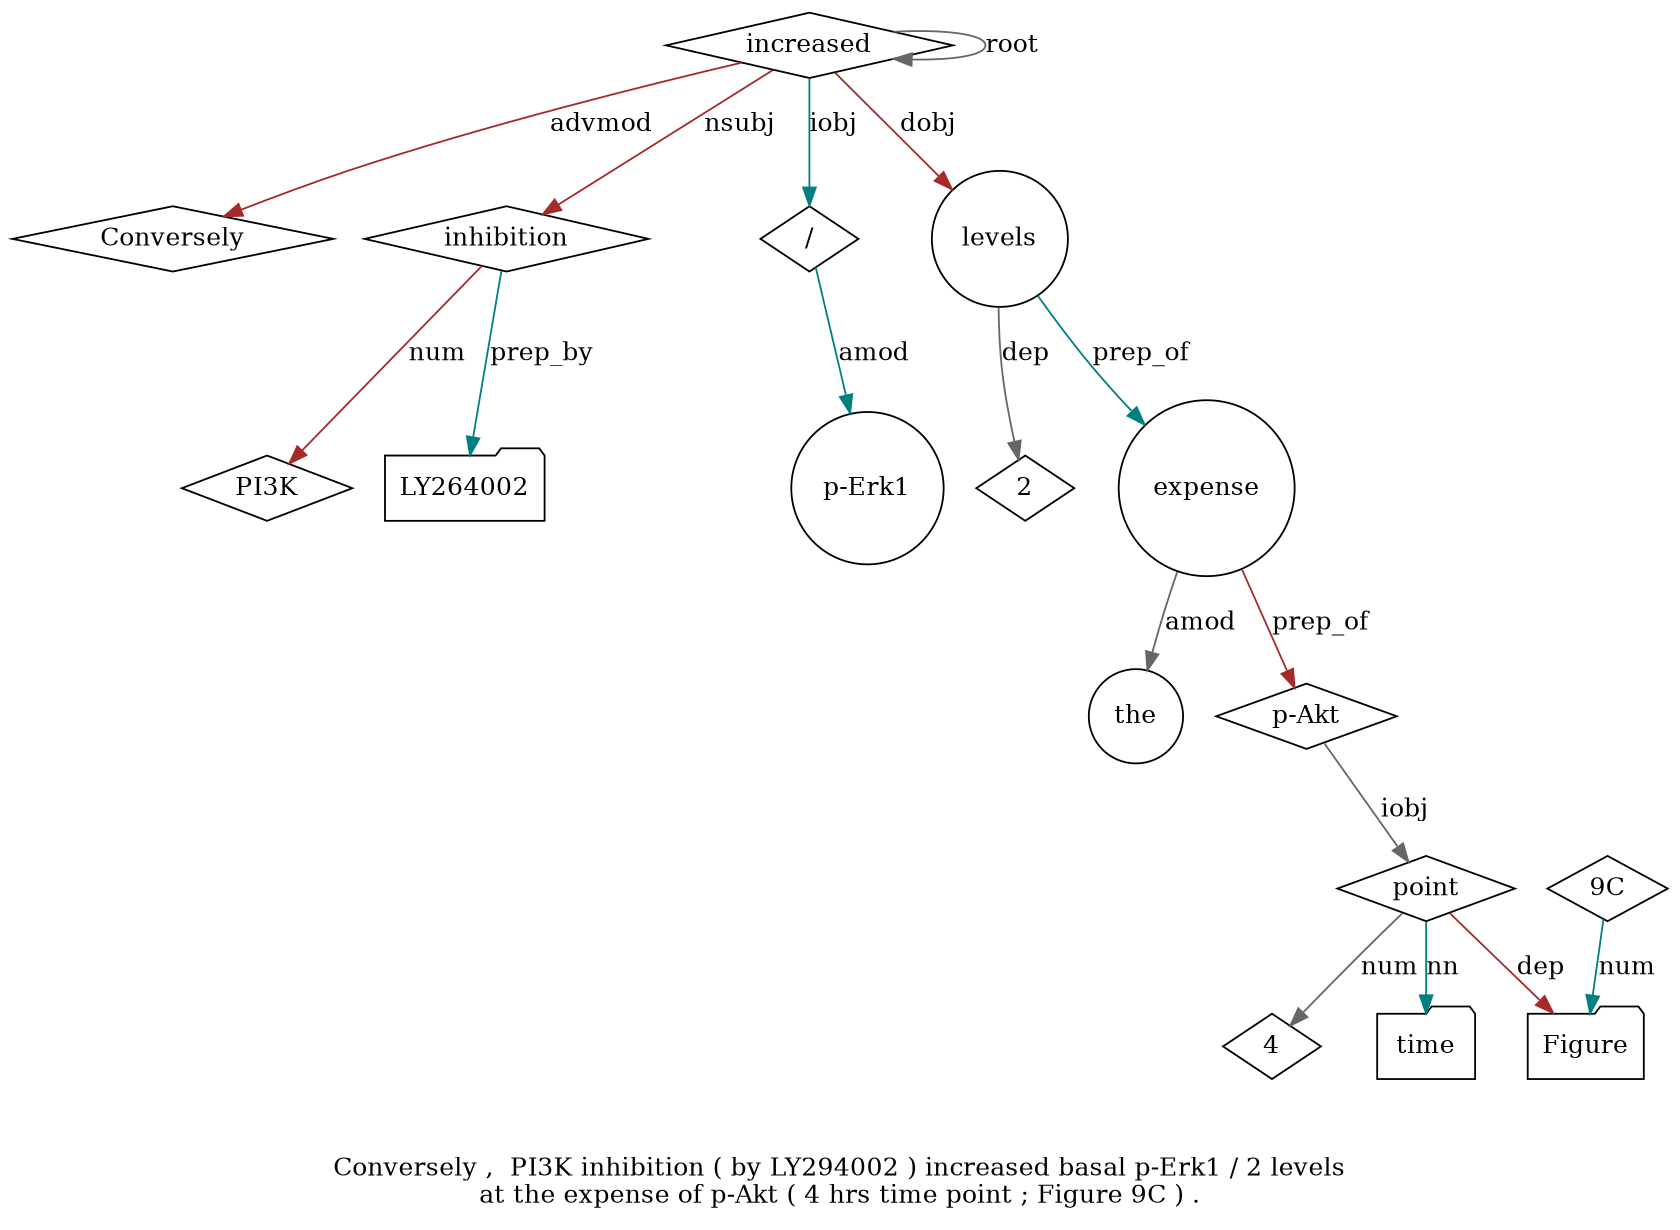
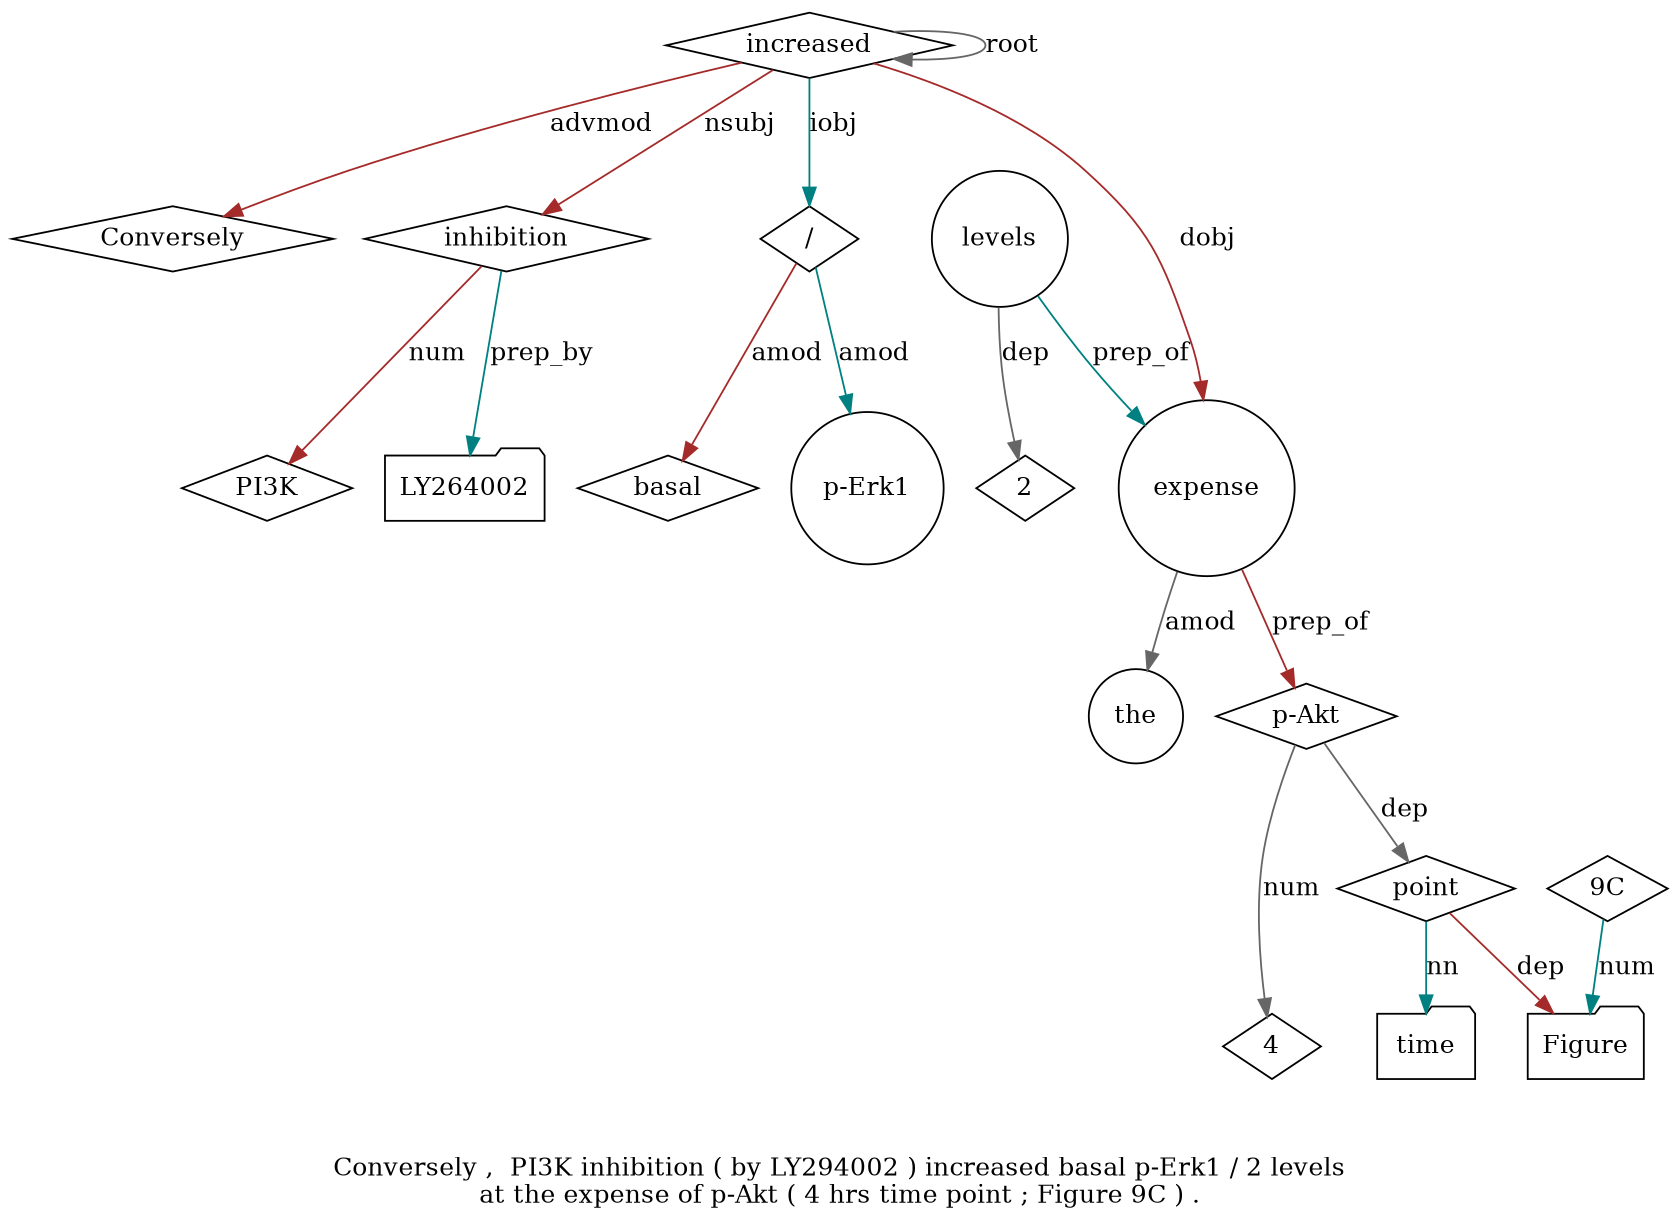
  digraph {
    label="Conversely ,  PI3K inhibition ( by LY294002 ) increased basal p-Erk1 / 2 levels\nat the expense of p-Akt ( 4 hrs time point ; Figure 9C ) ."
    node [fillcolor=white shape=diamond style=filled]
    edge [color=brown]
    n1 [label=increased]
    n2 [label=Conversely]
    n3 [label=inhibition]
    n4 [label="/"]
    n5 [label=levels shape=circle]
    n6 [label=PI3K]
    n7 [label=LY264002 shape=folder]
+   n8 [label=basal]
    n9 [label="p-Erk1" shape=circle]
    n10 [label=2]
    n11 [label=expense shape=circle]
    n12 [label=the shape=circle]
    n13 [label="p-Akt"]
    n14 [label=point]
    n15 [label=4]
    n16 [label=time shape=folder]
    n17 [label=Figure shape=folder]
    n18 [label="9C"]
    n1 -> n1 [color=gray40 label=root]
    n1 -> n2 [label=advmod]
    n1 -> n3 [label=nsubj]
    n1 -> n4 [color=teal label=iobj]
-   n1 -> n5 [label=dobj]
+   n1 -> n11 [label=dobj]
    n3 -> n6 [label=num]
    n3 -> n7 [color=teal label=prep_by]
+   n4 -> n8 [label=amod]
    n4 -> n9 [color=teal label=amod]
    n5 -> n10 [color=gray40 label=dep]
    n5 -> n11 [color=teal label=prep_of]
    n11 -> n12 [color=gray40 label=amod]
    n11 -> n13 [label=prep_of]
-   n13 -> n14 [color=gray40 label=iobj]
-   n14 -> n15 [color=gray40 label=num]
+   n13 -> n14 [color=gray40 label=dep]
+   n13 -> n15 [color=gray40 label=num]
    n14 -> n16 [color=teal label=nn]
    n14 -> n17 [label=dep]
    n18 -> n17 [color=teal label=num]
  }
